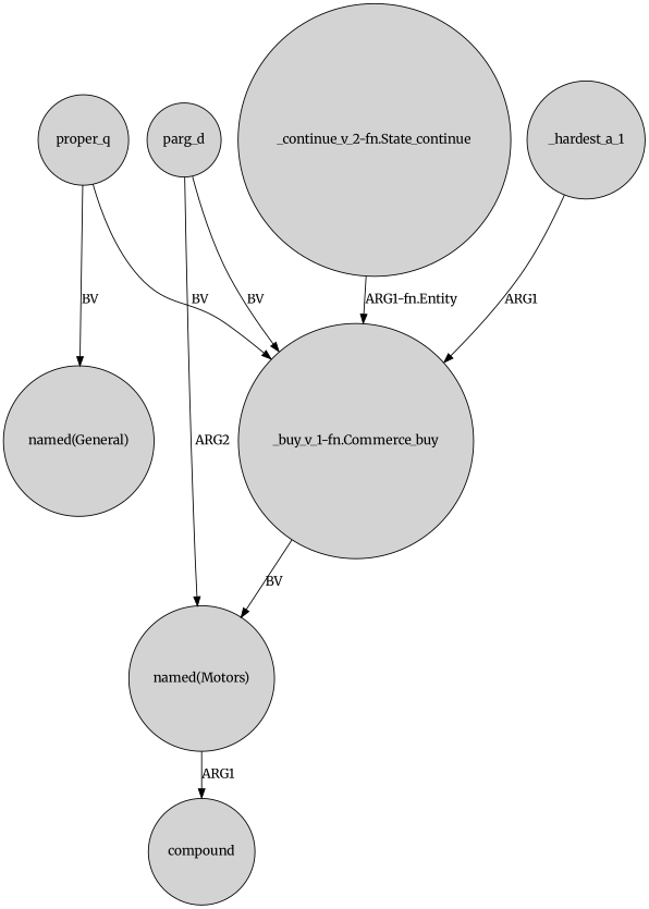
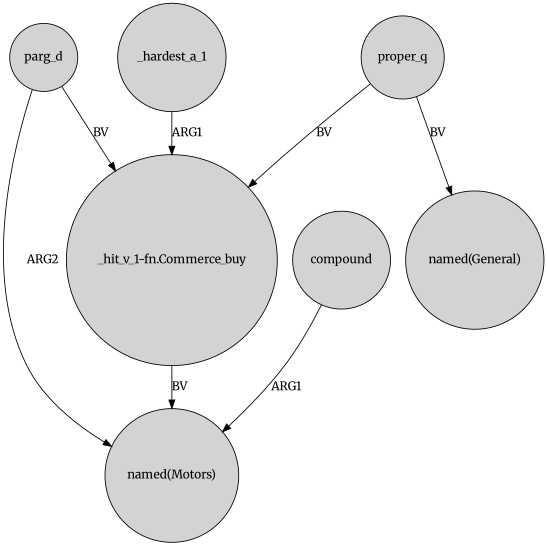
  digraph {
    fontname=Merriweather
    node [fontname=Merriweather shape=circle style=filled]
    edge [fontname=Merriweather]
-   "_continue_v_2-fn.State_continue"
-   "_hit_v_1-fn.Commerce_buy" [label="_buy_v_1-fn.Commerce_buy"]
+   "_hit_v_1-fn.Commerce_buy"
    "named(Motors)"
    proper_q
    "named(General)"
    parg_d
    compound
    _hardest_a_1
-   "_continue_v_2-fn.State_continue" -> "_hit_v_1-fn.Commerce_buy" [label="ARG1-fn.Entity"]
    "_hit_v_1-fn.Commerce_buy" -> "named(Motors)" [label=BV]
    proper_q -> "_hit_v_1-fn.Commerce_buy" [label=BV]
    proper_q -> "named(General)" [label=BV]
    parg_d -> "_hit_v_1-fn.Commerce_buy" [label=BV]
    parg_d -> "named(Motors)" [label=ARG2]
-   "named(Motors)" -> compound [label=ARG1]
+   compound -> "named(Motors)" [label=ARG1]
    _hardest_a_1 -> "_hit_v_1-fn.Commerce_buy" [label=ARG1]
  }
